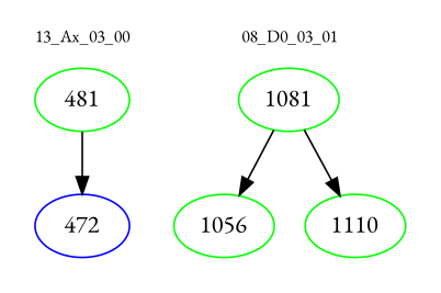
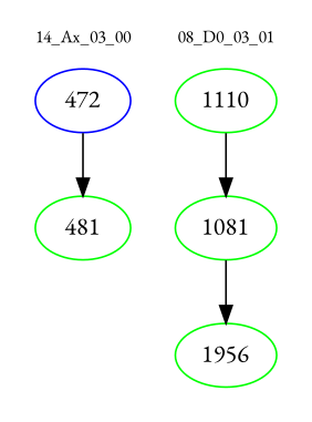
  digraph {
    fontname="EB Garamond"
    node [color=green fontname="EB Garamond"]
    edge [color=black fontname="EB Garamond"]
    n1 [color=blue label=472]
    n2 [label=481]
    n3 [label=1081]
-   n4 [label=1056]
+   n4 [label=1956]
    n5 [label=1110]
    subgraph cluster_1 {
      color=white
      fontsize=10
-     label="13_Ax_03_00"
+     label="14_Ax_03_00"
      n1
      n2
    }
    subgraph cluster_2 {
      color=white
      fontsize=10
      label="08_D0_03_01"
      n3
      n4
      n5
    }
-   n2 -> n1
+   n1 -> n2
    n3 -> n4
-   n3 -> n5
+   n5 -> n3
  }
